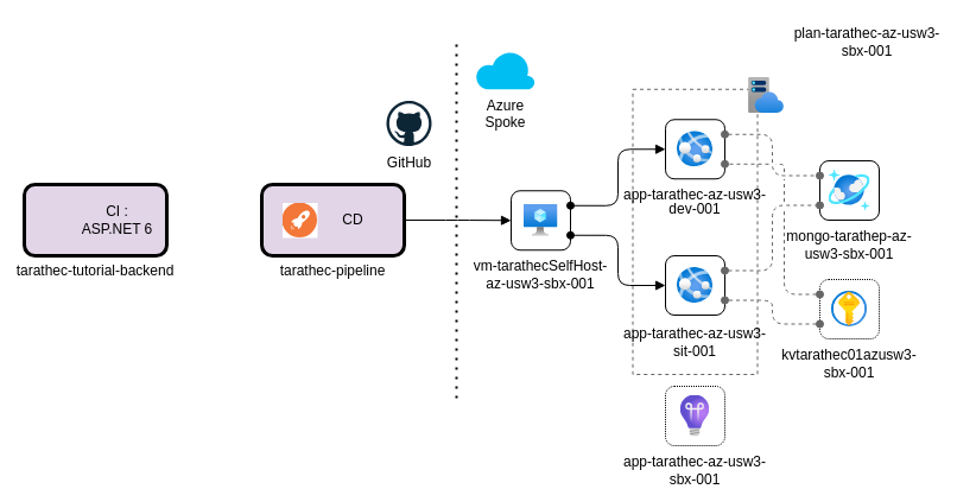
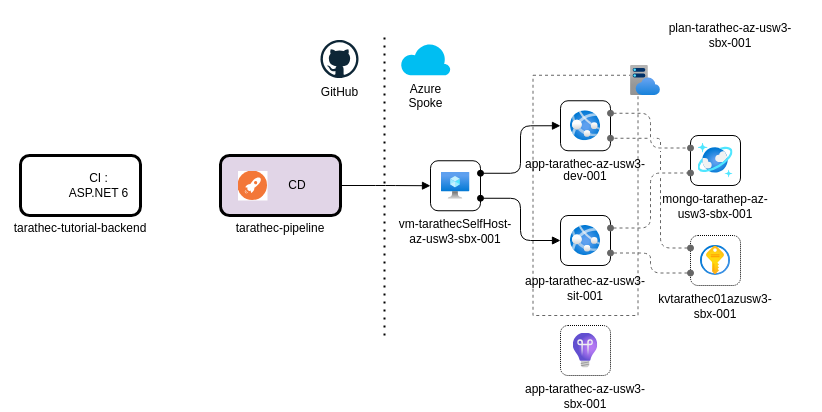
  <mxCell id="0" />
  <mxCell id="1" parent="0" />
  <mxCell id="2" value="" style="rounded=0;whiteSpace=wrap;html=1;shadow=0;dashed=1;sketch=0;strokeWidth=1;strokeColor=#666666;spacing=0;verticalAlign=bottom;spacingBottom=-33;" parent="1" vertex="1"><mxGeometry x="532.5" y="74.75" width="105" height="240.25" as="geometry" /></mxCell>
- <mxCell id="3" value="tarathec-tutorial-backend" style="rounded=1;whiteSpace=wrap;html=1;verticalAlign=bottom;spacing=-20;strokeWidth=3;sketch=0;shadow=0;fillColor=#e1d5e7;" parent="1" vertex="1"><mxGeometry x="20" y="155" width="120" height="60" as="geometry" /></mxCell>
+ <mxCell id="3" value="tarathec-tutorial-backend" style="rounded=1;whiteSpace=wrap;html=1;verticalAlign=bottom;spacing=-20;strokeWidth=3;sketch=0;shadow=0;" parent="1" vertex="1"><mxGeometry x="20" y="155" width="120" height="60" as="geometry" /></mxCell>
  <mxCell id="4" value="" style="shape=image;verticalLabelPosition=bottom;labelBackgroundColor=default;verticalAlign=top;aspect=fixed;imageAspect=0;image=https://raw.githubusercontent.com/laravel/art/master/logo-lockup/5%20SVG/2%20CMYK/1%20Full%20Color/laravel-logolockup-cmyk-red.svg;clipPath=inset(4.95% 60.33% 4.95% 6.33%);" parent="1" vertex="1"><mxGeometry x="30" y="166.5" width="37" height="37" as="geometry" /></mxCell>
  <mxCell id="5" value="CI : ASP.NET 6" style="text;html=1;strokeColor=none;fillColor=none;align=center;verticalAlign=middle;whiteSpace=wrap;rounded=0;" parent="1" vertex="1"><mxGeometry x="67" y="170" width="63" height="30" as="geometry" /></mxCell>
  <mxCell id="6" style="edgeStyle=orthogonalEdgeStyle;rounded=1;orthogonalLoop=1;jettySize=auto;html=1;entryX=0;entryY=0.5;entryDx=0;entryDy=0;endArrow=block;endFill=1;strokeWidth=1;" parent="1" source="7" target="11" edge="1"><mxGeometry relative="1" as="geometry" /></mxCell>
  <mxCell id="7" value="tarathec-pipeline" style="rounded=1;whiteSpace=wrap;html=1;verticalAlign=bottom;spacing=-20;strokeWidth=3;fillColor=#e1d5e7;" parent="1" vertex="1"><mxGeometry x="220" y="155" width="120" height="60" as="geometry" /></mxCell>
  <mxCell id="8" value="CD" style="text;html=1;strokeColor=none;fillColor=none;align=center;verticalAlign=middle;whiteSpace=wrap;rounded=0;" parent="1" vertex="1"><mxGeometry x="267" y="170" width="60" height="30" as="geometry" /></mxCell>
  <mxCell id="9" value="" style="aspect=fixed;perimeter=ellipsePerimeter;html=1;align=center;shadow=0;dashed=0;fontColor=#4277BB;labelBackgroundColor=#ffffff;fontSize=12;spacingTop=3;image;image=img/lib/ibm/devops/continuous_deploy.svg;imageBackground=default;" parent="1" vertex="1"><mxGeometry x="237.5" y="170.5" width="29.5" height="29.5" as="geometry" /></mxCell>
  <mxCell id="10" value="" style="group" parent="1" vertex="1" connectable="0"><mxGeometry x="430" y="160.25" width="50" height="50" as="geometry" /></mxCell>
  <mxCell id="11" value="vm-tarathecSelfHost-az-usw3-sbx-001" style="rounded=1;whiteSpace=wrap;html=1;verticalAlign=bottom;spacing=-36;" parent="10" vertex="1"><mxGeometry width="50" height="50" as="geometry" /></mxCell>
  <mxCell id="12" value="" style="aspect=fixed;html=1;points=[];align=center;image;fontSize=12;image=img/lib/azure2/compute/Virtual_Machine.svg;" parent="10" vertex="1"><mxGeometry x="10.5" y="11.55" width="29" height="26.9" as="geometry" /></mxCell>
  <mxCell id="13" style="edgeStyle=orthogonalEdgeStyle;rounded=1;orthogonalLoop=1;jettySize=auto;html=1;exitX=1;exitY=0.75;exitDx=0;exitDy=0;entryX=0;entryY=0.5;entryDx=0;entryDy=0;startArrow=oval;startFill=1;endArrow=block;endFill=1;" parent="1" source="11" target="22" edge="1"><mxGeometry relative="1" as="geometry" /></mxCell>
  <mxCell id="14" style="edgeStyle=orthogonalEdgeStyle;rounded=1;orthogonalLoop=1;jettySize=auto;html=1;exitX=1;exitY=0.25;exitDx=0;exitDy=0;entryX=0;entryY=0.5;entryDx=0;entryDy=0;startArrow=oval;startFill=1;endArrow=block;endFill=1;" parent="1" source="11" target="19" edge="1"><mxGeometry relative="1" as="geometry" /></mxCell>
  <mxCell id="15" value="Azure&lt;br&gt;Spoke" style="verticalLabelPosition=bottom;html=1;verticalAlign=top;align=center;strokeColor=none;fillColor=#00BEF2;shape=mxgraph.azure.cloud;" parent="1" vertex="1"><mxGeometry x="400" y="42.25" width="50" height="32.5" as="geometry" /></mxCell>
- <mxCell id="16" value="GitHub" style="dashed=0;outlineConnect=0;html=1;align=center;labelPosition=center;verticalLabelPosition=bottom;verticalAlign=top;shape=mxgraph.weblogos.github" parent="1" vertex="1"><mxGeometry x="325" y="84.5" width="38" height="38" as="geometry" /></mxCell>
+ <mxCell id="16" value="GitHub" style="dashed=0;outlineConnect=0;html=1;align=center;labelPosition=center;verticalLabelPosition=bottom;verticalAlign=top;shape=mxgraph.weblogos.github" parent="1" vertex="1"><mxGeometry x="320" y="39.5" width="38" height="38" as="geometry" /></mxCell>
  <mxCell id="17" value="" style="endArrow=none;dashed=1;html=1;dashPattern=1 3;strokeWidth=2;rounded=1;" parent="1" edge="1"><mxGeometry width="50" height="50" relative="1" as="geometry"><mxPoint x="384" y="335" as="sourcePoint" /><mxPoint x="384" y="35" as="targetPoint" /></mxGeometry></mxCell>
  <mxCell id="18" value="" style="group;spacing=8;spacingTop=0;spacingBottom=1;" parent="1" vertex="1" connectable="0"><mxGeometry x="560" y="100.25" width="50" height="50" as="geometry" /></mxCell>
  <mxCell id="19" value="&lt;p style=&quot;line-height: 1;&quot;&gt;app-tarathec-az-usw3-dev-001&lt;/p&gt;" style="rounded=1;whiteSpace=wrap;html=1;verticalAlign=bottom;spacing=-44;align=center;" parent="18" vertex="1"><mxGeometry width="50" height="50" as="geometry" /></mxCell>
  <mxCell id="20" value="" style="aspect=fixed;html=1;points=[];align=center;image;fontSize=12;image=img/lib/azure2/app_services/App_Services.svg;spacing=4;" parent="18" vertex="1"><mxGeometry x="10" y="10" width="30" height="30" as="geometry" /></mxCell>
  <mxCell id="21" value="" style="group;spacing=-18;" parent="1" vertex="1" connectable="0"><mxGeometry x="560" y="215" width="50" height="50" as="geometry" /></mxCell>
  <mxCell id="22" value="app-tarathec-az-usw3-sit-001" style="rounded=1;whiteSpace=wrap;html=1;verticalAlign=bottom;spacing=-38;" parent="21" vertex="1"><mxGeometry width="50" height="50" as="geometry" /></mxCell>
  <mxCell id="23" value="" style="aspect=fixed;html=1;points=[];align=center;image;fontSize=12;image=img/lib/azure2/app_services/App_Services.svg;" parent="21" vertex="1"><mxGeometry x="10" y="10" width="30" height="30" as="geometry" /></mxCell>
  <mxCell id="24" value="" style="aspect=fixed;html=1;points=[];align=center;image;fontSize=12;image=img/lib/azure2/app_services/App_Service_Plans.svg;" parent="1" vertex="1"><mxGeometry x="630" y="65" width="30" height="30" as="geometry" /></mxCell>
  <mxCell id="25" value="plan-tarathec-az-usw3-sbx-001" style="text;html=1;strokeColor=none;fillColor=none;align=center;verticalAlign=middle;whiteSpace=wrap;rounded=0;shadow=0;dashed=1;sketch=0;" parent="1" vertex="1"><mxGeometry x="660" y="20" width="139.5" height="30" as="geometry" /></mxCell>
  <mxCell id="26" value="kvtarathec01azusw3-sbx-001" style="rounded=1;whiteSpace=wrap;html=1;verticalAlign=bottom;spacing=-36;dashed=1;dashPattern=1 1;" parent="1" vertex="1"><mxGeometry x="690" y="235" width="50" height="50" as="geometry" /></mxCell>
  <mxCell id="27" value="" style="aspect=fixed;html=1;points=[];align=center;image;fontSize=12;image=img/lib/azure2/security/Key_Vaults.svg;rounded=0;shadow=0;dashed=1;sketch=0;strokeColor=#666666;strokeWidth=1;" parent="1" vertex="1"><mxGeometry x="700" y="245" width="30" height="30" as="geometry" /></mxCell>
  <mxCell id="28" value="" style="group" vertex="1" connectable="0" parent="1"><mxGeometry x="690" y="135" width="50" height="50" as="geometry" /></mxCell>
  <mxCell id="29" value="mongo-tarathep-az-usw3-sbx-001" style="rounded=1;whiteSpace=wrap;html=1;verticalAlign=bottom;spacing=-36;" parent="28" vertex="1"><mxGeometry width="50" height="50" as="geometry" /></mxCell>
  <mxCell id="30" value="" style="aspect=fixed;html=1;points=[];align=center;image;fontSize=12;image=img/lib/azure2/databases/Azure_Cosmos_DB.svg;strokeWidth=3;" vertex="1" parent="28"><mxGeometry x="7.5" y="7.5" width="35" height="35" as="geometry" /></mxCell>
  <mxCell id="31" style="edgeStyle=orthogonalEdgeStyle;rounded=1;orthogonalLoop=1;jettySize=auto;html=1;entryX=0;entryY=0.25;entryDx=0;entryDy=0;endArrow=oval;endFill=1;startArrow=oval;startFill=1;strokeColor=#666666;dashed=1;exitX=1;exitY=0.25;exitDx=0;exitDy=0;" parent="1" source="19" target="29" edge="1"><mxGeometry relative="1" as="geometry" /></mxCell>
  <mxCell id="32" style="edgeStyle=orthogonalEdgeStyle;rounded=1;orthogonalLoop=1;jettySize=auto;html=1;entryX=0;entryY=0.75;entryDx=0;entryDy=0;endArrow=oval;endFill=1;startArrow=oval;startFill=1;strokeColor=#666666;dashed=1;exitX=1;exitY=0.25;exitDx=0;exitDy=0;" parent="1" source="22" target="29" edge="1"><mxGeometry relative="1" as="geometry" /></mxCell>
  <mxCell id="33" style="edgeStyle=orthogonalEdgeStyle;rounded=1;orthogonalLoop=1;jettySize=auto;html=1;exitX=0;exitY=0.25;exitDx=0;exitDy=0;entryX=1;entryY=0.75;entryDx=0;entryDy=0;dashed=1;startArrow=oval;startFill=1;endArrow=oval;endFill=1;strokeColor=#666666;strokeWidth=1;jumpStyle=gap;" parent="1" source="26" target="19" edge="1"><mxGeometry relative="1" as="geometry"><Array as="points"><mxPoint x="660" y="248" /><mxPoint x="660" y="138" /></Array></mxGeometry></mxCell>
  <mxCell id="34" style="edgeStyle=orthogonalEdgeStyle;rounded=1;orthogonalLoop=1;jettySize=auto;html=1;exitX=0;exitY=0.75;exitDx=0;exitDy=0;entryX=1;entryY=0.75;entryDx=0;entryDy=0;dashed=1;startArrow=oval;startFill=1;endArrow=oval;endFill=1;strokeColor=#666666;strokeWidth=1;jumpStyle=gap;" parent="1" source="26" target="22" edge="1"><mxGeometry relative="1" as="geometry" /></mxCell>
  <mxCell id="35" value="" style="group" vertex="1" connectable="0" parent="1"><mxGeometry x="560" y="325" width="50" height="50" as="geometry" /></mxCell>
  <mxCell id="36" value="app-tarathec-az-usw3-sbx-001" style="rounded=1;whiteSpace=wrap;html=1;verticalAlign=bottom;spacing=-36;dashed=1;dashPattern=1 1;" vertex="1" parent="35"><mxGeometry width="50" height="50" as="geometry" /></mxCell>
  <mxCell id="37" value="" style="aspect=fixed;html=1;points=[];align=center;image;fontSize=12;image=img/lib/azure2/devops/Application_Insights.svg;strokeWidth=3;" vertex="1" parent="35"><mxGeometry x="12.78" y="7.5" width="24.45" height="35" as="geometry" /></mxCell>
